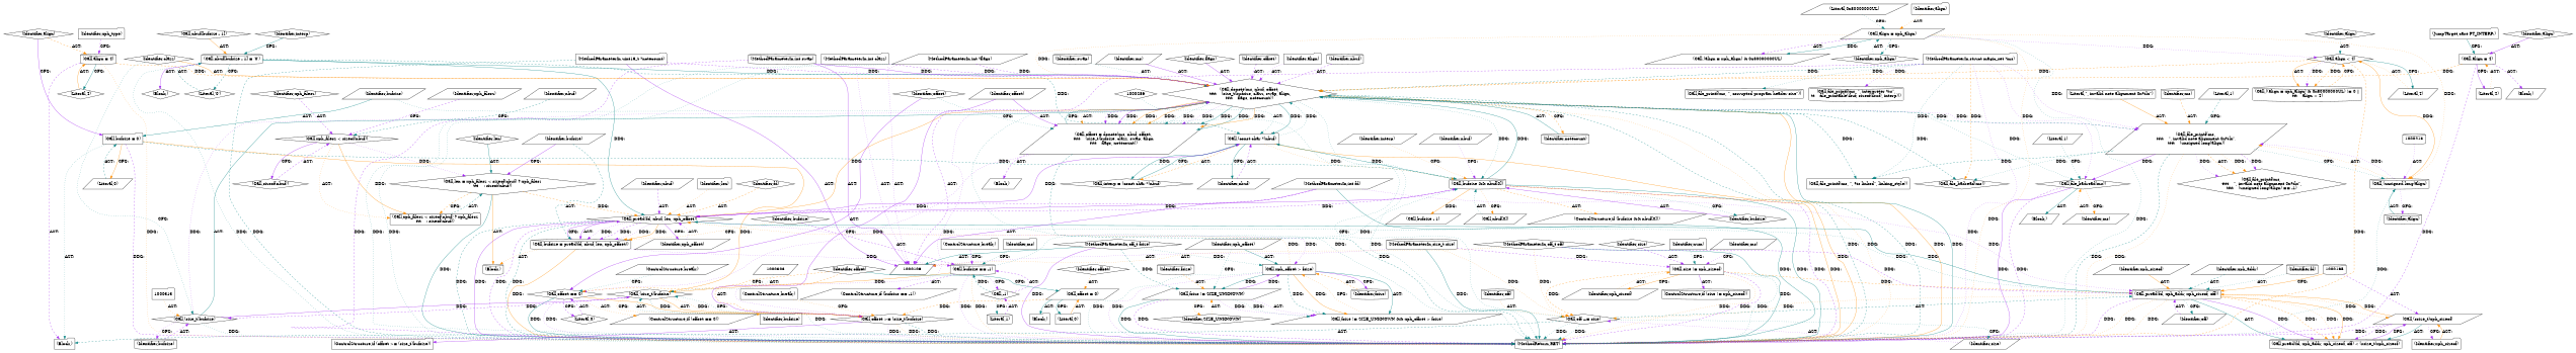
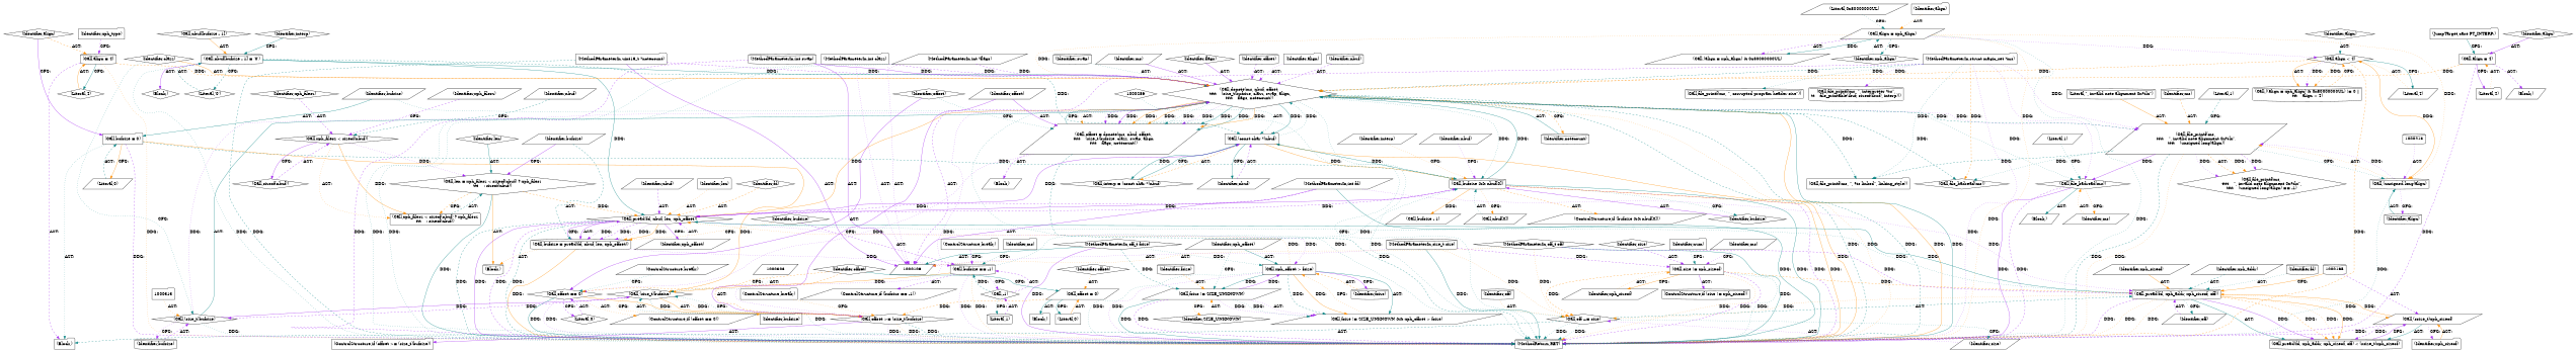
  digraph {
    node [shape=parallelogram]
    edge [color=purple style=dotted]
    n1 [label="(Call,file_badread(ms))" shape=diamond]
    n2 [label="(Identifier,ms)"]
    n3 [label="(MethodReturn,RET)" shape=cylinder]
    n4 [label="(Block,)"]
    n5 [label="(Call,donote(ms, nbuf, offset,\n \t\t\t\t    (size_t)bufsize, clazz, swap, align,\n\t\t\t\t    flags, notecount))" shape=diamond]
    n6 [label="(Call,file_printf(ms, \n\t\t\t\t    \", invalid note alignment 0x%lx\",\n\t\t\t\t    (unsigned long)align))"]
    n7 [label="(Call,(const char *)nbuf)" shape=folder]
    n8 [label="(Call,bufsize && nbuf[0])" shape=cylinder]
    n9 [label="(Call,offset = donote(ms, nbuf, offset,\n \t\t\t\t    (size_t)bufsize, clazz, swap, align,\n\t\t\t\t    flags, notecount))"]
    n10 [label="(Call,file_printf(ms, \", %s linked\", linking_style))" shape=folder]
    n11 [label="(Call,file_badread(ms))" shape=diamond]
    n12 [label="(Identifier,notecount)" shape=cylinder]
    n13 [label="(Call,(unsigned long)align)" shape=cylinder]
    n14 [label="(Call,file_printf(ms, \n\t\t\t\t    \", invalid note alignment 0x%lx\",\n\t\t\t\t    (unsigned long)align) == -1)" shape=diamond]
    n15 [label="(Call,interp = (const char *)nbuf)" shape=diamond]
    n16 [label="(Identifier,nbuf)"]
    n17 [label="(Call,pread(fd, nbuf, len, xph_offset))" shape=diamond]
    n18 [label="(Call,bufsize - 1)"]
    n19 [label="(Call,nbuf[0])"]
    n20 [label="(ControlStructure,if (bufsize && nbuf[0]))"]
    n21 [label="(Identifier,bufsize)" shape=diamond]
    n22 [label="(Call,offset == 0)" shape=diamond]
    n23 [label="(Block,)"]
    n24 [label="(Identifier,align)" shape=cylinder]
    n25 [label="(MethodParameterIn,struct magic_set *ms)" shape=folder]
    n26 [label="(Call,file_printf(ms, \", interpreter %s\",\n\t\t    file_printable(ibuf, sizeof(ibuf), interp)))" shape=cylinder]
    n27 [label="(Call,file_printf(ms, \", corrupted program header size\"))" shape=cylinder]
    1000106
    n29 [label="(Call,align = xph_align)"]
    n30 [label="(Call,align < 4)" shape=diamond]
    n31 [label="(Identifier,xph_align)" shape=diamond]
    n32 [label="(Call,(align = xph_align) & 0x80000000UL)"]
    n33 [label="(Call,((align = xph_align) & 0x80000000UL) != 0 ||\n\t\t\t    align < 4)" shape=cylinder]
    n34 [label="(Literal,4)"]
    n35 [label="(Call,pread(fd, xph_addr, xph_sizeof, off))" shape=cylinder]
    n36 [label="(Call,bufsize = pread(fd, nbuf, len, xph_offset))" shape=cylinder]
    n37 [label="(Call,xph_offset > fsize)" shape=folder]
    n38 [label="(Identifier,xph_offset)"]
    n39 [label="(Call,(ssize_t)xph_sizeof)"]
    n40 [label="(Call,off += size)" shape=diamond]
    n41 [label="(Call,pread(fd, xph_addr, xph_sizeof, off) < (ssize_t)xph_sizeof)" shape=cylinder]
    n42 [label="(Identifier,off)"]
    n43 [label="(Call,bufsize == -1)" shape=cylinder]
    n44 [label="(Block,)" shape=cylinder]
    n45 [label="(Call,fsize != SIZE_UNKNOWN)"]
    n46 [label="(Identifier,fsize)" shape=cylinder]
    n47 [label="(Call,fsize != SIZE_UNKNOWN && xph_offset > fsize)"]
    n48 [label="(Identifier,xph_sizeof)" shape=folder]
    n49 [label="(Identifier,size)"]
    n50 [label="(Block,)" shape=folder]
    n51 [label="(MethodParameterIn,int fd)"]
    n52 [label="(Call,size != xph_sizeof)" shape=folder]
    n53 [label="(ControlStructure,if (size != xph_sizeof))" shape=cylinder]
    n54 [label="(Identifier,xph_sizeof)"]
    n55 [label="(MethodParameterIn,size_t size)" shape=cylinder]
    n56 [label="(MethodParameterIn,off_t off)" shape=diamond]
    n57 [label="(Call,bufsize = 0)" shape=folder]
    n58 [label="(Call,(size_t)bufsize)" shape=diamond]
    n59 [label="(Literal,0)"]
    n60 [label="(Call,offset >= (size_t)bufsize)" shape=diamond]
    n61 [label="(Call,(size_t)bufsize)" shape=diamond]
    n62 [label="(Identifier,bufsize)" shape=folder]
    n63 [label="(Call,-1)" shape=diamond]
    n64 [label="(ControlStructure,if (bufsize == -1))"]
    n65 [label="(Literal,1)" shape=cylinder]
    n66 [label="(Call,nbuf[bufsize - 1] = '\0')" shape=cylinder]
    n67 [label="(Block,)" shape=diamond]
    n68 [label="(Literal,'\0')" shape=diamond]
    n69 [label="(Call,len = xph_filesz < sizeof(nbuf) ? xph_filesz\n\t\t\t    : sizeof(nbuf))" shape=diamond]
    n70 [label="(Call,xph_filesz < sizeof(nbuf) ? xph_filesz\n\t\t\t    : sizeof(nbuf))" shape=folder]
    n71 [label="(Call,xph_filesz < sizeof(nbuf))" shape=diamond]
    n72 [label="(Call,sizeof(nbuf))" shape=diamond]
    n73 [label="(Identifier,SIZE_UNKNOWN)" shape=diamond]
    n74 [label="(MethodParameterIn,off_t fsize)" shape=diamond]
    n75 [label="(ControlStructure,if (offset >= (size_t)bufsize))" shape=folder]
    n76 [label="(Call,offset = 0)"]
    n77 [label="(Block,)" shape=folder]
    n78 [label="(Literal,0)" shape=folder]
    n79 [label="(Literal,0)" shape=diamond]
    n80 [label="(ControlStructure,if (offset == 0))"]
    n81 [label="(Identifier,bufsize)" shape=cylinder]
    n82 [label="(MethodParameterIn,int clazz)" shape=folder]
    n83 [label="(MethodParameterIn,int swap)" shape=cylinder]
    n84 [label="(Call,align = 4)" shape=folder]
    n85 [label="(Literal,4)" shape=folder]
    n86 [label="(Block,)"]
    n87 [label="(Call,align = 4)" shape=cylinder]
    n88 [label="(Literal,4)" shape=diamond]
    n89 [label="(MethodParameterIn,int *flags)"]
    n90 [label="(MethodParameterIn,uint16_t *notecount)" shape=folder]
    n91 [label="(Identifier,align)" shape=diamond]
    n92 [label="(Identifier,bufsize)"]
    n93 [label="(Identifier,size)" shape=diamond]
    n94 [label="(Call,nbuf[bufsize - 1])" shape=diamond]
    n95 [label="(ControlStructure,break;)" shape=folder]
    n96 [label="(Identifier,fsize)" shape=cylinder]
    n97 [label="(Identifier,xph_type)" shape=folder]
    n98 [label="(Literal,0x80000000UL)"]
    n99 [label="(Identifier,nbuf)"]
    n100 [label="(Identifier,offset)" shape=diamond]
    n101 [label="(Identifier,xph_offset)"]
    n102 [label="(Identifier,align)" shape=diamond]
    n103 [label="(Identifier,len)" shape=diamond]
    n104 [label="(Literal,1)"]
    n105 [label="(Identifier,offset)" shape=diamond]
    n106 [label="(Identifier,swap)" shape=cylinder]
    n107 [label="(Identifier,align)" shape=folder]
    n108 [label="(ControlStructure,break;)"]
    n109 [label="(Identifier,xph_sizeof)"]
    n110 [label="(Identifier,bufsize)"]
    n111 [label="(Identifier,interp)" shape=diamond]
    n112 [label="(Identifier,xph_filesz)" shape=diamond]
    n113 [label="(Identifier,num)" shape=folder]
    n114 [label="(ControlStructure,break;)" shape=folder]
    n115 [label="(Literal,1)"]
    n116 [label="(Identifier,ms)"]
    n117 [label="(Identifier,xph_addr)"]
    n118 [label="(Identifier,ms)"]
    n119 [label="(Identifier,clazz)" shape=diamond]
    n120 [label="(Literal,\", invalid note alignment 0x%lx\")" shape=cylinder]
    n121 [label="(Identifier,ms)" shape=folder]
    n122 [label="(Identifier,flags)" shape=diamond]
    n123 [label="(Identifier,interp)"]
    n124 [label="(Identifier,nbuf)"]
    n125 [label="(JumpTarget,case PT_INTERP:)" shape=folder]
    n126 [label="(Identifier,len)" shape=folder]
    n127 [label="(Identifier,ms)" shape=cylinder]
    n128 [label="(Identifier,offset)" shape=diamond]
    n129 [label="(Identifier,off)" shape=cylinder]
    n130 [label="(Identifier,offset)" shape=cylinder]
    n131 [label="(Identifier,xph_filesz)"]
    n132 [label="(Identifier,align)" shape=diamond]
    n133 [label="(Identifier,fd)" shape=diamond]
    n134 [label="(Identifier,bufsize)" shape=diamond]
    n135 [label="(Identifier,align)" shape=folder]
    n136 [label="(Identifier,nbuf)"]
    n137 [label="(Identifier,fd)" shape=cylinder]
    n138 [label="(Identifier,offset)"]
    n139 [label="(Identifier,nbuf)" shape=cylinder]
    1000213 [shape=cylinder]
    1000286 [shape=diamond]
    1000165 [shape=cylinder]
    1000303
    1000313 [shape=folder]
    n1 -> n2 [color=darkorange label="CFG: "]
    n1 -> n3 [label="DDG: " style=solid]
    n1 -> n3 [label="DDG: " style=dashed]
    n1 -> n4 [color=teal label="AST: " style=solid]
    n2 -> n1 [color=darkorange label="AST: "]
    n5 -> n1 [color=teal label="DDG: "]
    n5 -> n3 [color=darkorange label="DDG: " style=solid]
    n5 -> n3 [color=teal label="DDG: " style=solid]
    n5 -> n3 [color=teal label="DDG: "]
    n5 -> n3 [color=teal label="DDG: " style=dashed]
    n5 -> n3 [color=darkorange label="DDG: "]
    n5 -> n3 [color=teal label="DDG: " style=dashed]
    n5 -> n3 [color=teal label="DDG: "]
    n5 -> n6 [label="DDG: "]
    n5 -> n7 [color=teal label="DDG: " style=solid]
    n5 -> n8 [color=teal label="DDG: "]
    n5 -> n9 [color=darkorange label="AST: "]
    n5 -> n9 [label="DDG: " style=dashed]
    n5 -> n9 [label="DDG: " style=solid]
    n5 -> n9 [color=darkorange label="DDG: " style=solid]
    n5 -> n9 [color=darkorange label="DDG: " style=solid]
    n5 -> n9 [color=teal label="DDG: "]
    n5 -> n9 [label="DDG: "]
    n5 -> n9 [color=teal label="DDG: " style=solid]
    n5 -> n9 [color=teal label="DDG: " style=solid]
    n5 -> n9 [color=darkorange label="DDG: " style=solid]
    n5 -> n10 [color=teal label="DDG: " style=dashed]
    n5 -> n11 [color=teal label="DDG: " style=dashed]
    n5 -> n12 [color=darkorange label="CFG: " style=dashed]
    n6 -> n1 [label="DDG: " style=solid]
    n6 -> n3 [color=teal label="DDG: " style=dashed]
    n6 -> n3 [color=darkorange label="DDG: "]
    n6 -> n5 [color=teal label="DDG: " style=dashed]
    n6 -> n10 [color=teal label="DDG: " style=dashed]
    n6 -> n11 [color=teal label="DDG: "]
    n6 -> n13 [color=teal label="CFG: "]
    n6 -> n14 [color=darkorange label="AST: " style=dashed]
    n6 -> n14 [color=darkorange label="DDG: "]
    n6 -> n14 [label="DDG: " style=dashed]
    n6 -> n14 [label="DDG: "]
    n7 -> n3 [color=darkorange label="DDG: " style=solid]
    n7 -> n5 [color=teal label="DDG: "]
-   n7 -> n8 [color=darkorange label="DDG: "]
+   n7 -> n8 [color=darkorange label="DDG: " style=solid]
    n7 -> n15 [color=darkorange label="AST: " style=dashed]
    n7 -> n15 [color=teal label="DDG: " style=solid]
    n7 -> n16 [color=teal label="CFG: " style=solid]
    n8 -> n3 [label="DDG: " style=dashed]
    n8 -> n3 [color=darkorange label="DDG: " style=solid]
    n8 -> n3 [color=teal label="DDG: " style=solid]
    n8 -> n5 [color=teal label="DDG: " style=solid]
    n8 -> n7 [color=teal label="DDG: " style=solid]
    n8 -> n17 [label="DDG: " style=solid]
    n8 -> n18 [color=darkorange label="DDG: " style=solid]
    n8 -> n19 [color=darkorange label="CFG: "]
    n8 -> n20 [color=darkorange label="AST: " style=dashed]
    n8 -> n21 [color=teal label="CFG: "]
    n9 -> n3 [color=teal label="DDG: " style=dashed]
    n9 -> n5 [color=teal label="CFG: " style=solid]
    n9 -> n22 [label="DDG: "]
    n9 -> n23 [label="AST: " style=dashed]
    n12 -> n5 [color=teal label="AST: " style=solid]
    n13 -> n3 [color=teal label="DDG: "]
    n13 -> n6 [color=darkorange label="AST: "]
    n13 -> n6 [label="DDG: "]
    n13 -> n24 [label="CFG: "]
    n15 -> n7 [color=teal label="CFG: " style=solid]
    n16 -> n7 [label="AST: " style=dashed]
    n17 -> n3 [color=teal label="DDG: " style=dashed]
    n17 -> n3 [color=teal label="DDG: " style=dashed]
    n17 -> n3 [label="DDG: " style=solid]
    n17 -> n3 [label="DDG: " style=dashed]
    n17 -> n5 [color=darkorange label="DDG: " style=solid]
    n17 -> n7 [label="DDG: " style=solid]
    n17 -> n8 [label="DDG: " style=dashed]
    n17 -> n35 [color=teal label="DDG: " style=solid]
    n17 -> n36 [label="AST: " style=solid]
    n17 -> n36 [label="DDG: "]
    n17 -> n36 [label="DDG: " style=dashed]
    n17 -> n36 [label="DDG: "]
    n17 -> n36 [color=darkorange label="DDG: " style=solid]
    n17 -> n37 [label="DDG: "]
    n17 -> n38 [label="CFG: " style=solid]
    n19 -> n8 [color=teal label="AST: "]
    n21 -> n8 [label="AST: " style=solid]
    n22 -> n3 [label="DDG: "]
    n22 -> n3 [color=teal label="DDG: " style=solid]
    n22 -> n60 [color=darkorange label="DDG: " style=solid]
    n22 -> n79 [label="CFG: " style=dashed]
    n22 -> n80 [color=darkorange label="AST: "]
    n24 -> n13 [color=teal label="AST: " style=solid]
    n25 -> n1 [label="DDG: "]
    n25 -> n3 [label="DDG: "]
    n25 -> n5 [color=teal label="DDG: " style=dashed]
    n25 -> n6 [label="DDG: "]
    n25 -> n10 [color=teal label="DDG: "]
    n25 -> n11 [color=darkorange label="DDG: " style=dashed]
    n25 -> n26 [label="DDG: "]
    n25 -> n27 [color=teal label="DDG: "]
    n25 -> 1000106 [label="AST: " style=dashed]
    n29 -> n3 [color=darkorange label="DDG: "]
    n29 -> n3 [color=teal label="DDG: "]
    n29 -> n5 [color=darkorange label="DDG: "]
    n29 -> n13 [color=darkorange label="DDG: "]
    n29 -> n30 [label="DDG: "]
    n29 -> n31 [color=teal label="CFG: " style=dashed]
    n29 -> n32 [label="AST: " style=dashed]
    n29 -> n32 [color=teal label="DDG: " style=solid]
    n30 -> n3 [color=darkorange label="DDG: " style=dashed]
    n30 -> n5 [color=darkorange label="DDG: " style=dashed]
    n30 -> n13 [color=darkorange label="DDG: " style=solid]
    n30 -> n33 [color=darkorange label="AST: " style=solid]
    n30 -> n33 [label="DDG: "]
    n30 -> n33 [color=darkorange label="DDG: " style=dashed]
    n30 -> n34 [color=teal label="CFG: " style=solid]
    n31 -> n29 [color=teal label="AST: "]
    n33 -> n30 [color=darkorange label="CFG: " style=dashed]
    n34 -> n30 [color=darkorange label="AST: "]
    n35 -> n3 [color=darkorange label="DDG: "]
    n35 -> n3 [label="DDG: " style=dashed]
    n35 -> n3 [color=darkorange label="DDG: "]
    n35 -> n17 [color=teal label="DDG: "]
    n35 -> n39 [color=darkorange label="DDG: "]
    n35 -> n40 [color=darkorange label="DDG: "]
    n35 -> n41 [color=teal label="AST: " style=solid]
    n35 -> n41 [label="DDG: " style=solid]
    n35 -> n41 [color=darkorange label="DDG: " style=dashed]
    n35 -> n41 [color=darkorange label="DDG: "]
    n35 -> n41 [color=darkorange label="DDG: " style=solid]
    n35 -> n42 [color=teal label="CFG: "]
    n36 -> n3 [color=darkorange label="DDG: " style=solid]
    n36 -> n17 [label="CFG: " style=solid]
    n36 -> n43 [label="DDG: "]
    n36 -> n44 [color=darkorange label="AST: "]
    n37 -> n3 [color=teal label="DDG: "]
    n37 -> n3 [label="DDG: "]
    n37 -> n17 [color=darkorange label="DDG: "]
    n37 -> n45 [color=teal label="DDG: " style=solid]
    n37 -> n46 [label="CFG: " style=solid]
    n37 -> n47 [color=teal label="AST: " style=solid]
    n37 -> n47 [color=teal label="DDG: " style=dashed]
    n37 -> n47 [color=darkorange label="DDG: " style=solid]
    n38 -> n17 [label="AST: "]
    n39 -> n3 [label="DDG: " style=dashed]
    n39 -> n35 [color=darkorange label="DDG: " style=solid]
    n39 -> n41 [color=teal label="AST: " style=solid]
    n39 -> n41 [label="DDG: " style=dashed]
    n39 -> n48 [label="CFG: "]
    n40 -> n3 [color=teal label="DDG: "]
    n40 -> n3 [color=teal label="DDG: "]
    n40 -> n35 [color=teal label="AST: " style=dashed]
    n40 -> n49 [color=teal label="CFG: "]
    n40 -> n50 [color=teal label="AST: " style=dashed]
    n41 -> n39 [label="CFG: " style=solid]
    n42 -> n35 [label="AST: " style=dashed]
    n43 -> n3 [color=darkorange label="DDG: "]
    n43 -> n3 [label="DDG: "]
    n43 -> n8 [color=teal label="DDG: "]
    n43 -> n58 [color=darkorange label="DDG: " style=solid]
    n43 -> n63 [label="CFG: "]
    n43 -> n64 [label="AST: " style=dashed]
    n45 -> n3 [label="DDG: " style=dashed]
    n45 -> n3 [color=teal label="DDG: " style=solid]
    n45 -> n37 [label="DDG: " style=solid]
    n45 -> n47 [label="AST: "]
    n45 -> n47 [label="DDG: "]
    n45 -> n47 [color=teal label="DDG: "]
    n45 -> n73 [color=darkorange label="CFG: "]
    n46 -> n37 [color=darkorange label="AST: " style=dashed]
    n47 -> n37 [color=darkorange label="CFG: "]
    n48 -> n39 [color=darkorange label="AST: " style=solid]
    n49 -> n40 [label="AST: "]
    n51 -> n3 [color=teal label="DDG: " style=solid]
    n51 -> n17 [label="DDG: " style=dashed]
    n51 -> 1000106 [label="AST: " style=solid]
    n51 -> n35 [label="DDG: "]
    n52 -> n3 [color=teal label="DDG: "]
    n52 -> n3 [color=darkorange label="DDG: "]
    n52 -> n3 [label="DDG: " style=dashed]
    n52 -> n35 [color=darkorange label="DDG: " style=dashed]
    n52 -> n40 [color=darkorange label="DDG: " style=dashed]
    n52 -> n53 [label="AST: " style=solid]
    n52 -> n54 [color=darkorange label="CFG: " style=solid]
    n54 -> n52 [color=darkorange label="AST: "]
    n55 -> n3 [color=teal label="DDG: " style=solid]
    n55 -> 1000106 [label="AST: "]
    n55 -> n40 [color=darkorange label="DDG: "]
    n55 -> n52 [label="DDG: " style=dashed]
    n56 -> n3 [color=teal label="DDG: " style=solid]
    n56 -> 1000106 [color=darkorange label="AST: "]
    n56 -> n35 [label="DDG: " style=dashed]
    n56 -> n40 [color=darkorange label="DDG: "]
    n57 -> n3 [label="DDG: " style=dashed]
    n57 -> n8 [color=teal label="DDG: " style=dashed]
    n57 -> n50 [color=teal label="AST: "]
    n57 -> n58 [color=darkorange label="DDG: " style=solid]
    n57 -> n59 [color=darkorange label="CFG: " style=solid]
    n58 -> n3 [color=teal label="DDG: "]
    n58 -> n60 [color=darkorange label="AST: " style=solid]
    n58 -> n60 [color=darkorange label="DDG: "]
    n58 -> n61 [label="DDG: " style=dashed]
    n58 -> n62 [color=darkorange label="CFG: "]
    n59 -> n57 [color=teal label="AST: " style=dashed]
    n60 -> n3 [color=darkorange label="DDG: "]
    n60 -> n3 [color=teal label="DDG: " style=dashed]
    n60 -> n3 [label="DDG: "]
    n60 -> n5 [label="DDG: "]
    n60 -> n58 [color=teal label="CFG: "]
    n60 -> n75 [label="AST: " style=solid]
    n61 -> n3 [color=teal label="DDG: "]
    n61 -> n5 [color=teal label="AST: " style=solid]
    n61 -> n5 [label="DDG: "]
    n61 -> n58 [label="DDG: " style=solid]
    n61 -> n81 [label="CFG: "]
    n62 -> n58 [color=teal label="AST: "]
    n63 -> n43 [label="AST: " style=dashed]
    n63 -> n43 [color=teal label="DDG: " style=dashed]
    n63 -> n65 [color=teal label="CFG: "]
    n65 -> n63 [label="AST: " style=dashed]
    n66 -> n3 [color=teal label="DDG: "]
    n66 -> n5 [color=teal label="DDG: " style=solid]
    n66 -> n7 [color=teal label="DDG: " style=dashed]
    n66 -> n17 [color=teal label="DDG: " style=solid]
    n66 -> n67 [label="AST: " style=solid]
    n66 -> n68 [color=teal label="CFG: " style=dashed]
    n68 -> n66 [color=teal label="AST: " style=dashed]
    n69 -> n3 [color=teal label="DDG: " style=solid]
    n69 -> n17 [color=darkorange label="DDG: " style=dashed]
    n69 -> n44 [color=darkorange label="AST: " style=solid]
    n69 -> n70 [color=darkorange label="CFG: " style=dashed]
    n70 -> n69 [color=teal label="AST: " style=dashed]
    n71 -> n69 [label="DDG: "]
    n71 -> n70 [color=darkorange label="AST: "]
    n71 -> n70 [color=darkorange label="DDG: " style=solid]
    n71 -> n72 [label="CFG: " style=solid]
    n72 -> n71 [label="AST: " style=dashed]
    n73 -> n45 [color=darkorange label="AST: "]
    n74 -> n3 [label="DDG: " style=solid]
    n74 -> 1000106 [color=teal label="AST: " style=solid]
    n74 -> n37 [color=teal label="DDG: "]
    n74 -> n45 [color=teal label="DDG: " style=dashed]
    n76 -> n60 [color=darkorange label="DDG: " style=dashed]
    n76 -> n77 [color=teal label="AST: " style=solid]
    n76 -> n78 [color=teal label="CFG: " style=solid]
    n78 -> n76 [color=darkorange label="AST: " style=solid]
    n79 -> n22 [label="AST: " style=dashed]
    n81 -> n61 [label="AST: " style=dashed]
    n82 -> n3 [color=teal label="DDG: "]
    n82 -> n5 [label="DDG: " style=dashed]
    n82 -> 1000106 [label="AST: "]
    n83 -> n3 [label="DDG: " style=dashed]
    n83 -> n5 [label="DDG: " style=solid]
    n83 -> 1000106 [label="AST: " style=solid]
    n84 -> n3 [label="DDG: " style=dashed]
    n84 -> n5 [color=darkorange label="DDG: " style=dashed]
    n84 -> n85 [label="CFG: " style=solid]
    n84 -> n86 [label="AST: " style=dashed]
    n85 -> n84 [color=darkorange label="AST: "]
    n87 -> n3 [color=darkorange label="DDG: "]
    n87 -> n5 [color=darkorange label="DDG: " style=dashed]
    n87 -> n50 [label="AST: " style=dashed]
    n87 -> n88 [color=teal label="CFG: " style=solid]
    n88 -> n87 [color=darkorange label="AST: " style=solid]
    n89 -> n3 [color=teal label="DDG: "]
    n89 -> n5 [label="DDG: " style=dashed]
    n89 -> 1000106 [label="AST: "]
    n90 -> n3 [color=teal label="DDG: " style=dashed]
    n90 -> n5 [label="DDG: " style=dashed]
    n90 -> 1000106 [label="AST: " style=solid]
    n91 -> n30 [color=teal label="AST: "]
    n92 -> n40 [color=teal label="CFG: "]
    n92 -> n57 [color=teal label="AST: " style=solid]
    n93 -> n52 [label="AST: " style=dashed]
    n94 -> n66 [color=darkorange label="AST: " style=solid]
    n95 -> n43 [label="CFG: " style=dashed]
    n96 -> n45 [color=darkorange label="AST: " style=dashed]
    n97 -> n87 [label="CFG: " style=dashed]
    n98 -> n29 [color=teal label="CFG: "]
    n99 -> n71 [color=teal label="CFG: " style=dashed]
    n100 -> n22 [color=darkorange label="CFG: " style=dashed]
    n100 -> n60 [color=darkorange label="AST: " style=dashed]
    n100 -> n76 [color=teal label="CFG: " style=solid]
    n101 -> n37 [color=teal label="AST: " style=solid]
    n101 -> n45 [color=teal label="CFG: "]
    n102 -> n57 [label="CFG: " style=solid]
    n102 -> n87 [color=darkorange label="AST: " style=dashed]
    n103 -> n69 [color=teal label="AST: " style=solid]
    n104 -> n1 [color=teal label="CFG: "]
    n105 -> n9 [color=teal label="CFG: "]
    n105 -> n22 [label="AST: " style=solid]
    n106 -> n5 [color=teal label="AST: "]
    n107 -> n29 [color=darkorange label="AST: "]
    n108 -> n22 [color=teal label="CFG: "]
    n109 -> n35 [color=darkorange label="AST: " style=solid]
    n110 -> n36 [color=teal label="AST: " style=dashed]
    n110 -> n69 [label="CFG: " style=solid]
    n111 -> n66 [color=teal label="CFG: " style=solid]
    n112 -> n71 [label="AST: " style=dashed]
    n113 -> n52 [color=teal label="CFG: "]
    n114 -> n60 [color=darkorange label="CFG: "]
    n115 -> n6 [color=teal label="CFG: " style=dashed]
    n116 -> n52 [label="CFG: "]
    n117 -> n35 [color=teal label="AST: " style=dashed]
    n118 -> n5 [label="AST: " style=solid]
    n119 -> n5 [color=darkorange label="AST: " style=solid]
    n119 -> n61 [color=teal label="CFG: "]
    n120 -> n6 [color=darkorange label="AST: " style=solid]
    n121 -> n43 [color=teal label="CFG: "]
    n122 -> n5 [label="AST: " style=solid]
    n123 -> n8 [color=darkorange label="CFG: "]
    n124 -> n17 [label="AST: " style=dashed]
    n125 -> n84 [color=teal label="CFG: " style=solid]
    n126 -> n17 [color=darkorange label="AST: "]
    n127 -> n6 [color=darkorange label="AST: " style=dashed]
    n128 -> n76 [color=darkorange label="AST: "]
    n129 -> n40 [color=darkorange label="AST: "]
    n130 -> n5 [label="AST: " style=dashed]
    n131 -> n71 [label="CFG: " style=dashed]
    n132 -> n84 [label="AST: " style=solid]
    n133 -> n17 [color=darkorange label="AST: " style=dashed]
    n134 -> n36 [color=darkorange label="CFG: "]
    n134 -> n43 [label="AST: " style=dashed]
    n135 -> n5 [label="AST: "]
    n136 -> n8 [label="CFG: "]
    n137 -> n35 [color=teal label="AST: "]
    n138 -> n9 [label="AST: " style=solid]
    n138 -> n60 [label="CFG: " style=solid]
    n139 -> n5 [label="AST: " style=dashed]
    1000213 -> n13 [label="AST: "]
    1000286 -> n7 [color=teal label="AST: "]
    1000165 -> n35 [color=darkorange label="CFG: " style=solid]
    1000165 -> n39 [label="AST: " style=dashed]
    1000303 -> n58 [color=teal label="AST: "]
    1000313 -> n61 [color=darkorange label="AST: "]
  }
